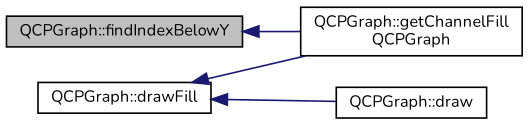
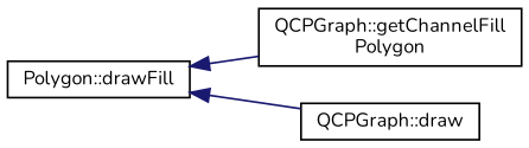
  digraph {
    fontname=Nunito
    rankdir=LR
    node [color=black fillcolor=white fontname=Nunito fontsize=10 shape=record style=filled]
    edge [color=midnightblue dir=back fontname=Nunito fontsize=10 labelfontname=Helvetica labelfontsize=10 style=solid]
-   n1 [fillcolor=grey75 fontcolor=black height=0.2 label="QCPGraph::findIndexBelowY" width=0.4]
-   n2 [height=0.2 label="QCPGraph::getChannelFill\lQCPGraph" width=0.4]
-   n3 [height=0.2 label="QCPGraph::drawFill" width=0.4]
+   n2 [height=0.2 label="QCPGraph::getChannelFill\lPolygon" width=0.4]
+   n3 [height=0.2 label="Polygon::drawFill" width=0.4]
    n4 [height=0.2 label="QCPGraph::draw" width=0.4]
-   n1 -> n2
    n3 -> n2
    n3 -> n4
  }
